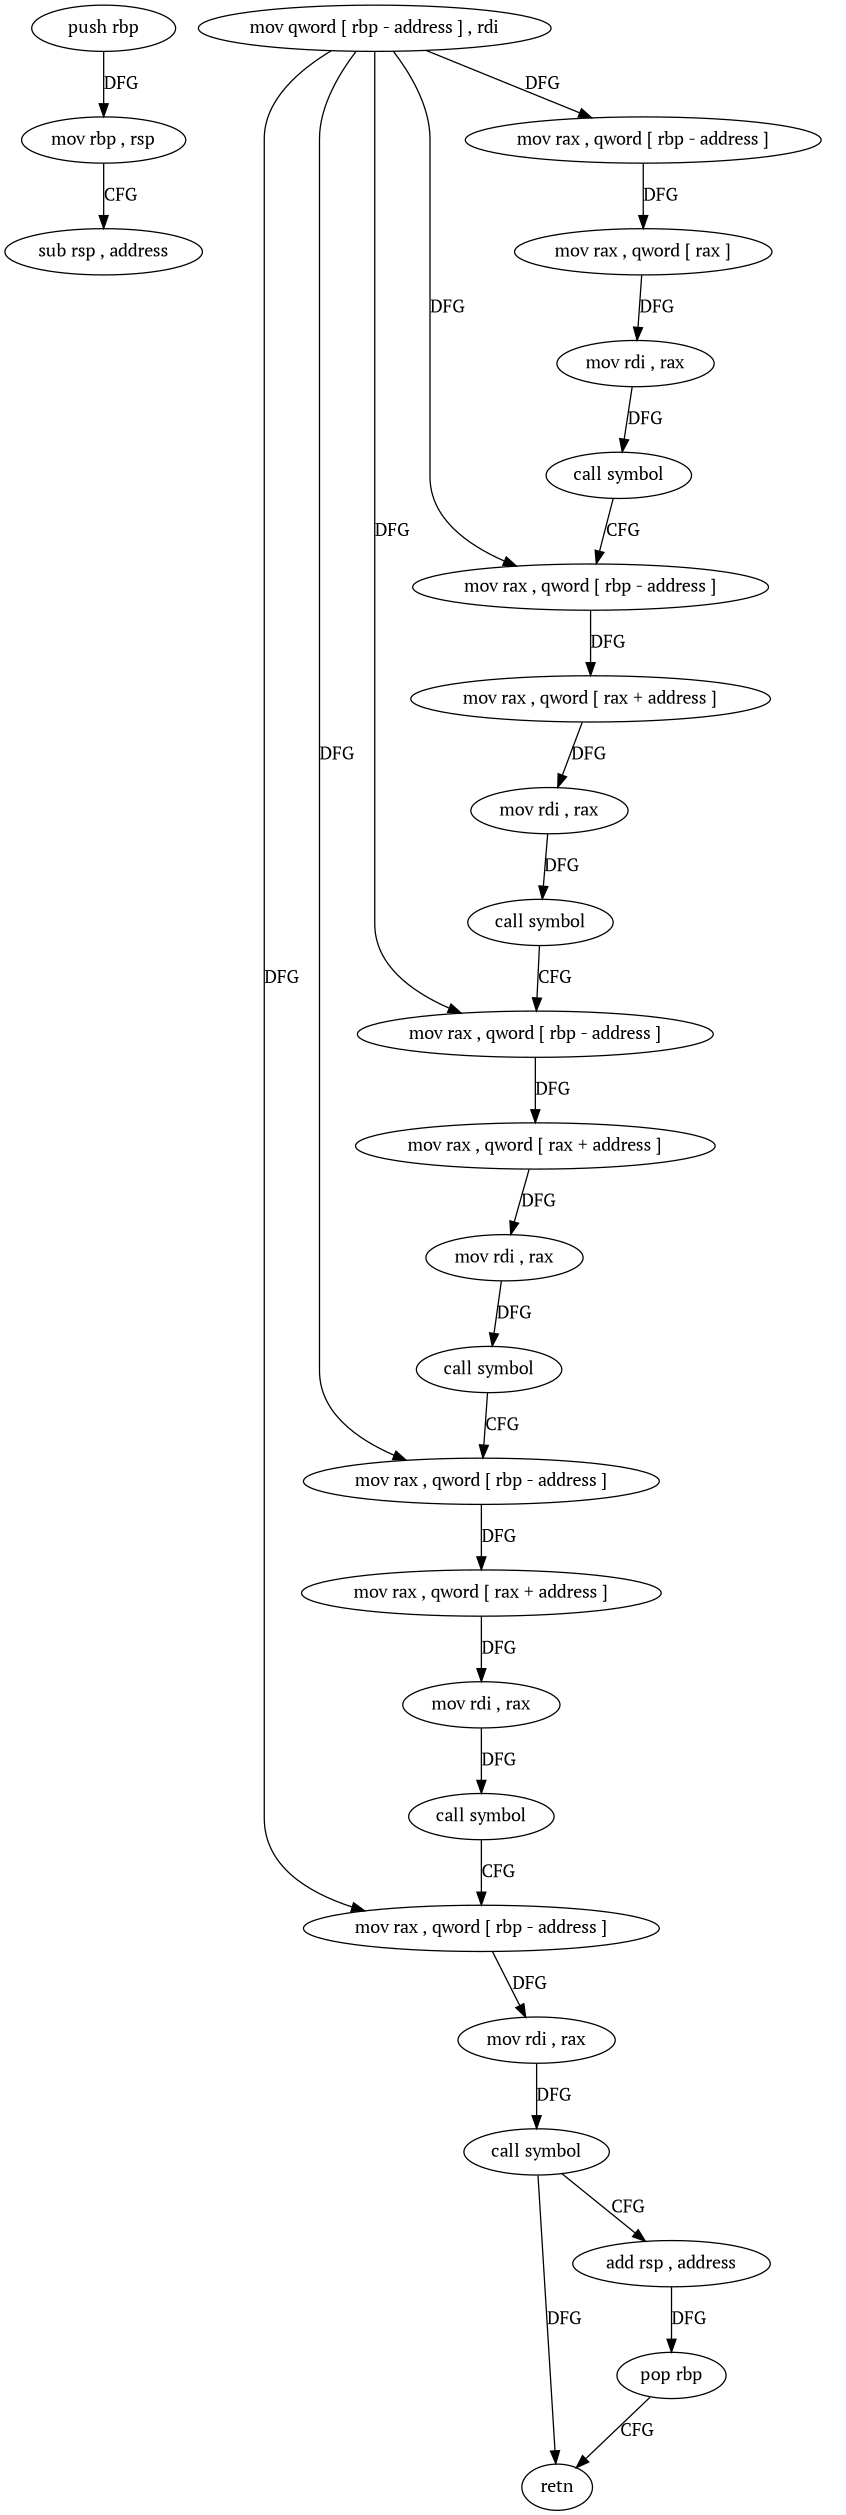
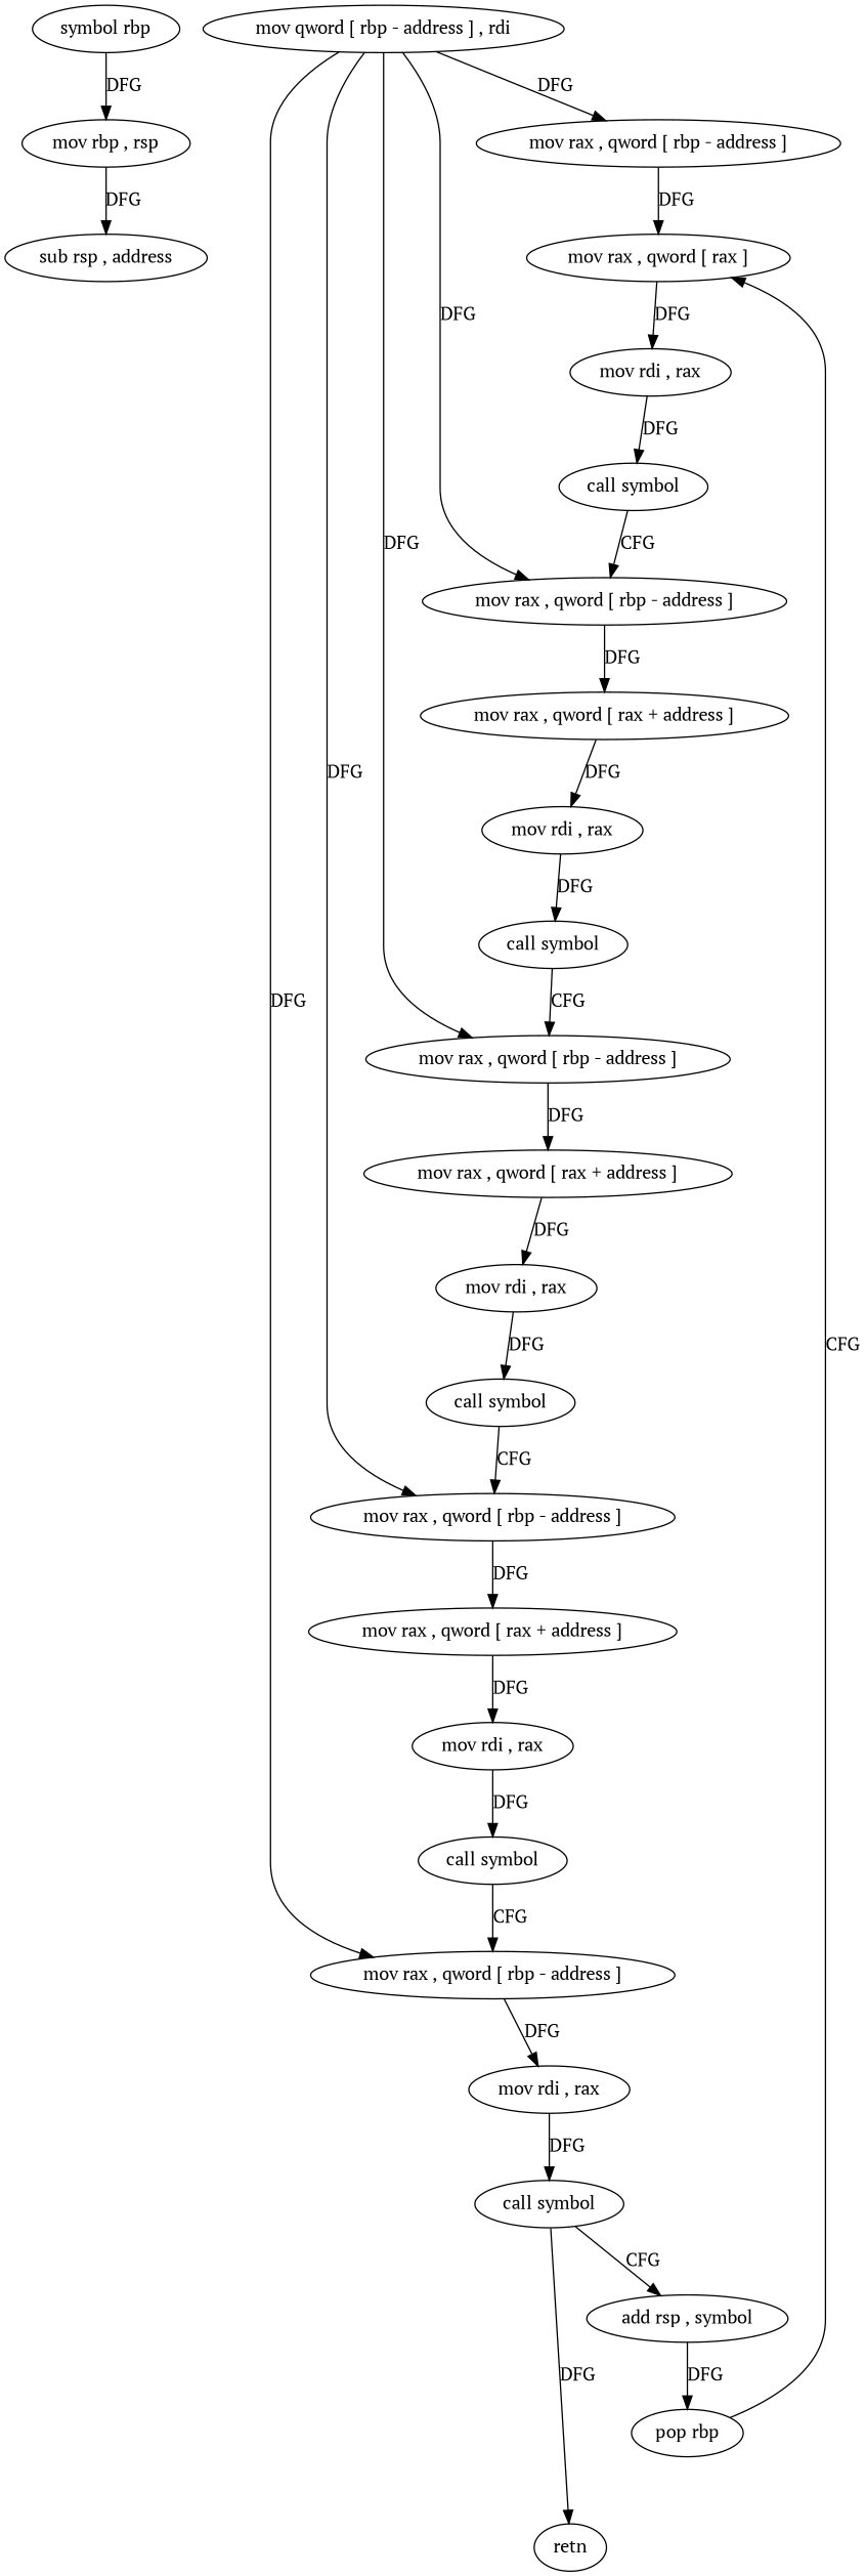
  digraph {
    fontname="PT Serif"
    node [fontname="PT Serif"]
    edge [fontname="PT Serif"]
-   n1 [label="push rbp"]
+   n1 [label="symbol rbp"]
    n2 [label="mov rbp , rsp"]
    n3 [label="sub rsp , address"]
    n4 [label="mov qword [ rbp - address ] , rdi"]
    n5 [label="mov rax , qword [ rbp - address ]"]
    n6 [label="mov rax , qword [ rbp - address ]"]
    n7 [label="mov rax , qword [ rbp - address ]"]
    n8 [label="mov rax , qword [ rbp - address ]"]
    n9 [label="mov rax , qword [ rbp - address ]"]
    n10 [label="mov rax , qword [ rax ]"]
    n11 [label="mov rax , qword [ rax + address ]"]
    n12 [label="mov rax , qword [ rax + address ]"]
    n13 [label="mov rax , qword [ rax + address ]"]
    n14 [label="mov rdi , rax"]
    n15 [label="mov rdi , rax"]
    n16 [label="call symbol"]
    n17 [label="mov rdi , rax"]
    n18 [label="call symbol"]
    n19 [label="mov rdi , rax"]
    n20 [label="call symbol"]
    n21 [label="mov rdi , rax"]
    n22 [label="call symbol"]
    n23 [label="call symbol"]
-   n24 [label="add rsp , address"]
+   n24 [label="add rsp , symbol"]
    n25 [label=retn]
    n26 [label="pop rbp"]
    n1 -> n2 [label=DFG]
-   n2 -> n3 [label=CFG]
+   n2 -> n3 [label=DFG]
    n4 -> n5 [label=DFG]
    n4 -> n6 [label=DFG]
    n4 -> n7 [label=DFG]
    n4 -> n8 [label=DFG]
    n4 -> n9 [label=DFG]
    n5 -> n10 [label=DFG]
    n6 -> n11 [label=DFG]
    n7 -> n12 [label=DFG]
    n8 -> n13 [label=DFG]
    n9 -> n14 [label=DFG]
    n10 -> n15 [label=DFG]
    n11 -> n17 [label=DFG]
    n12 -> n19 [label=DFG]
    n13 -> n21 [label=DFG]
    n14 -> n23 [label=DFG]
    n15 -> n16 [label=DFG]
    n16 -> n6 [label=CFG]
    n17 -> n18 [label=DFG]
    n18 -> n7 [label=CFG]
    n19 -> n20 [label=DFG]
    n20 -> n8 [label=CFG]
    n21 -> n22 [label=DFG]
    n22 -> n9 [label=CFG]
    n23 -> n24 [label=CFG]
    n23 -> n25 [label=DFG]
    n24 -> n26 [label=DFG]
-   n26 -> n25 [label=CFG]
+   n26 -> n10 [label=CFG]
  }
